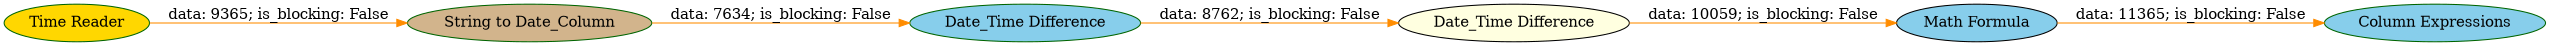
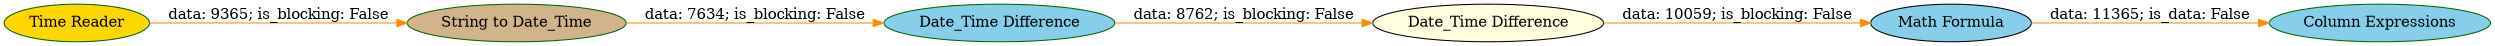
  digraph {
    rankdir=LR
    node [color=darkgreen fillcolor=skyblue style=filled]
    edge [color=darkorange]
    n1 [color=black label="Math Formula"]
    n2 [label="Column Expressions"]
    n3 [label="Date_Time Difference"]
    n4 [color=black fillcolor=lightyellow label="Date_Time Difference"]
-   n5 [fillcolor=tan label="String to Date_Column"]
+   n5 [fillcolor=tan label="String to Date_Time"]
    n6 [fillcolor=gold label="Time Reader"]
-   n1 -> n2 [label="data: 11365; is_blocking: False"]
+   n1 -> n2 [label="data: 11365; is_data: False"]
    n3 -> n4 [label="data: 8762; is_blocking: False"]
    n4 -> n1 [label="data: 10059; is_blocking: False"]
    n5 -> n3 [label="data: 7634; is_blocking: False"]
    n6 -> n5 [label="data: 9365; is_blocking: False"]
  }
